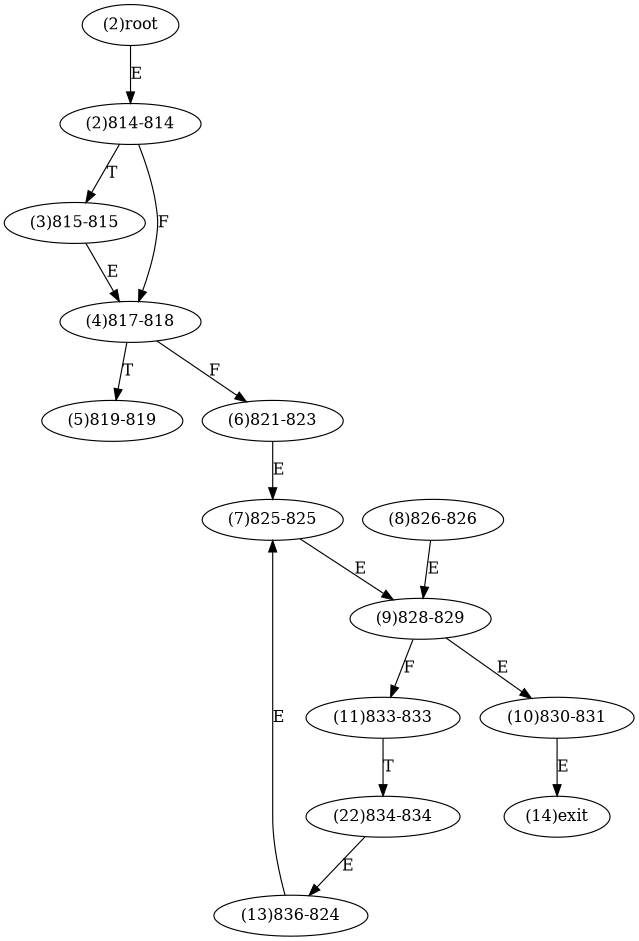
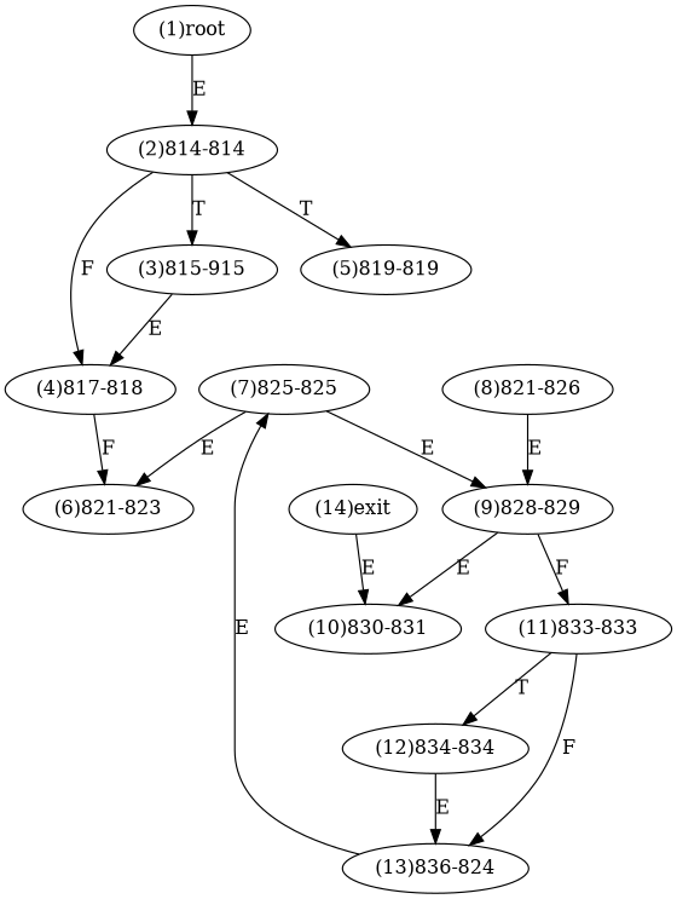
  digraph {
-   n1 [label="(2)root"]
+   n1 [label="(1)root"]
    n2 [label="(2)814-814"]
-   n3 [label="(3)815-815"]
+   n3 [label="(3)815-915"]
    n4 [label="(4)817-818"]
    n5 [label="(5)819-819"]
    n6 [label="(6)821-823"]
    n7 [label="(7)825-825"]
    n8 [label="(9)828-829"]
-   n9 [label="(8)826-826"]
+   n9 [label="(8)821-826"]
    n10 [label="(10)830-831"]
    n11 [label="(11)833-833"]
    n12 [label="(14)exit"]
-   n13 [label="(22)834-834"]
+   n13 [label="(12)834-834"]
    n14 [label="(13)836-824"]
    n1 -> n2 [label=E]
    n2 -> n3 [label=T]
    n2 -> n4 [label=F]
    n3 -> n4 [label=E]
-   n4 -> n5 [label=T]
+   n2 -> n5 [label=T]
    n4 -> n6 [label=F]
-   n6 -> n7 [label=E]
+   n7 -> n6 [label=E]
    n7 -> n8 [label=E]
    n8 -> n10 [label=E]
    n8 -> n11 [label=F]
    n9 -> n8 [label=E]
-   n10 -> n12 [label=E]
+   n12 -> n10 [label=E]
    n11 -> n13 [label=T]
+   n11 -> n14 [label=F]
    n13 -> n14 [label=E]
    n14 -> n7 [label=E]
  }
